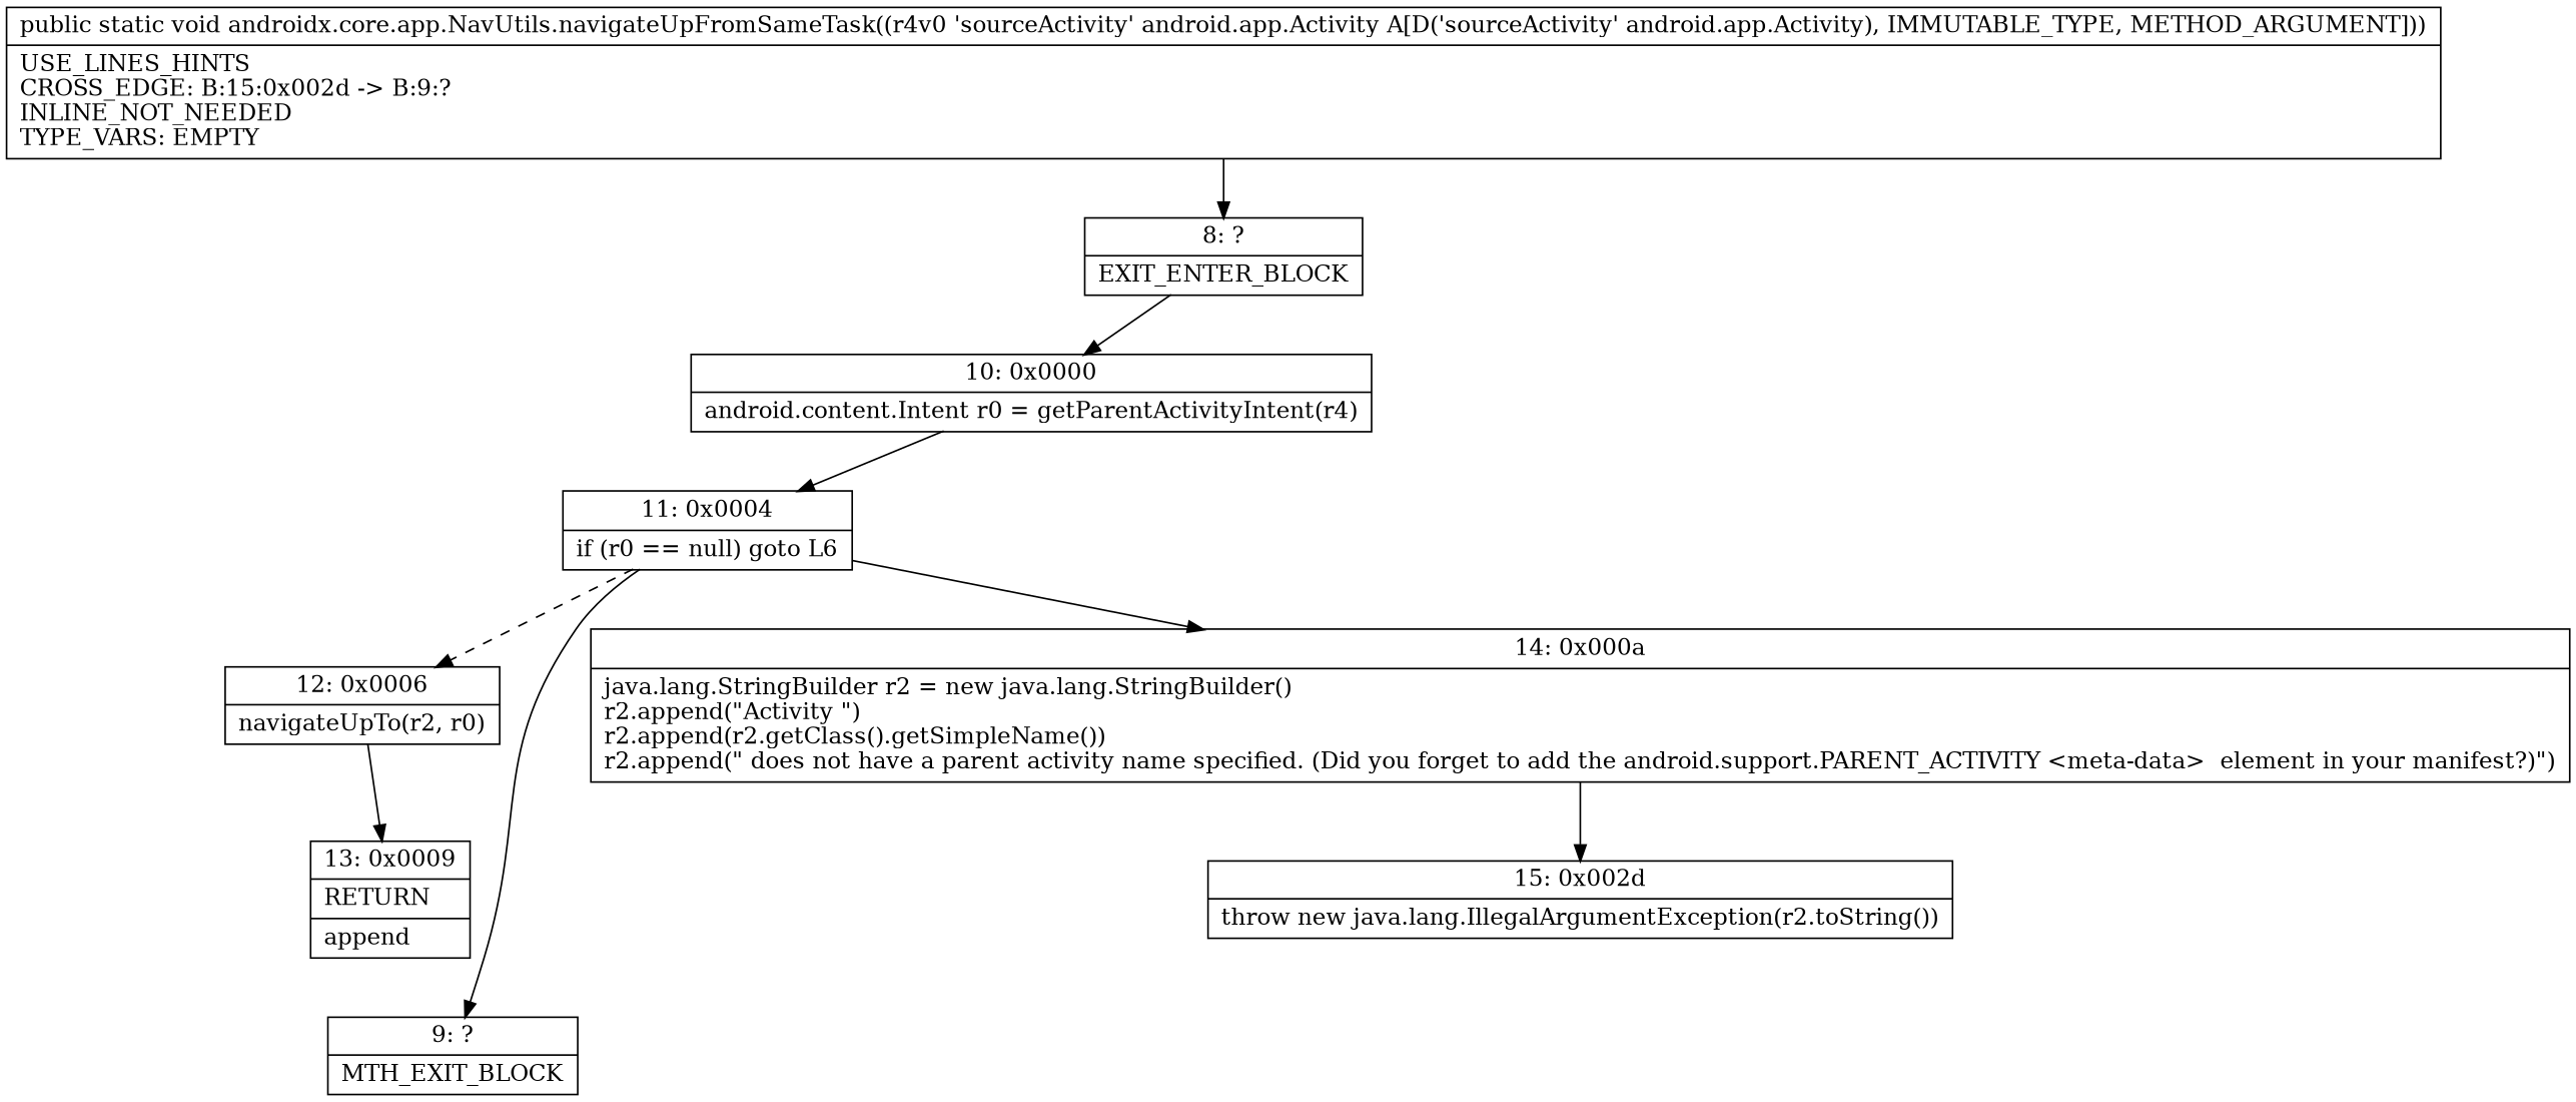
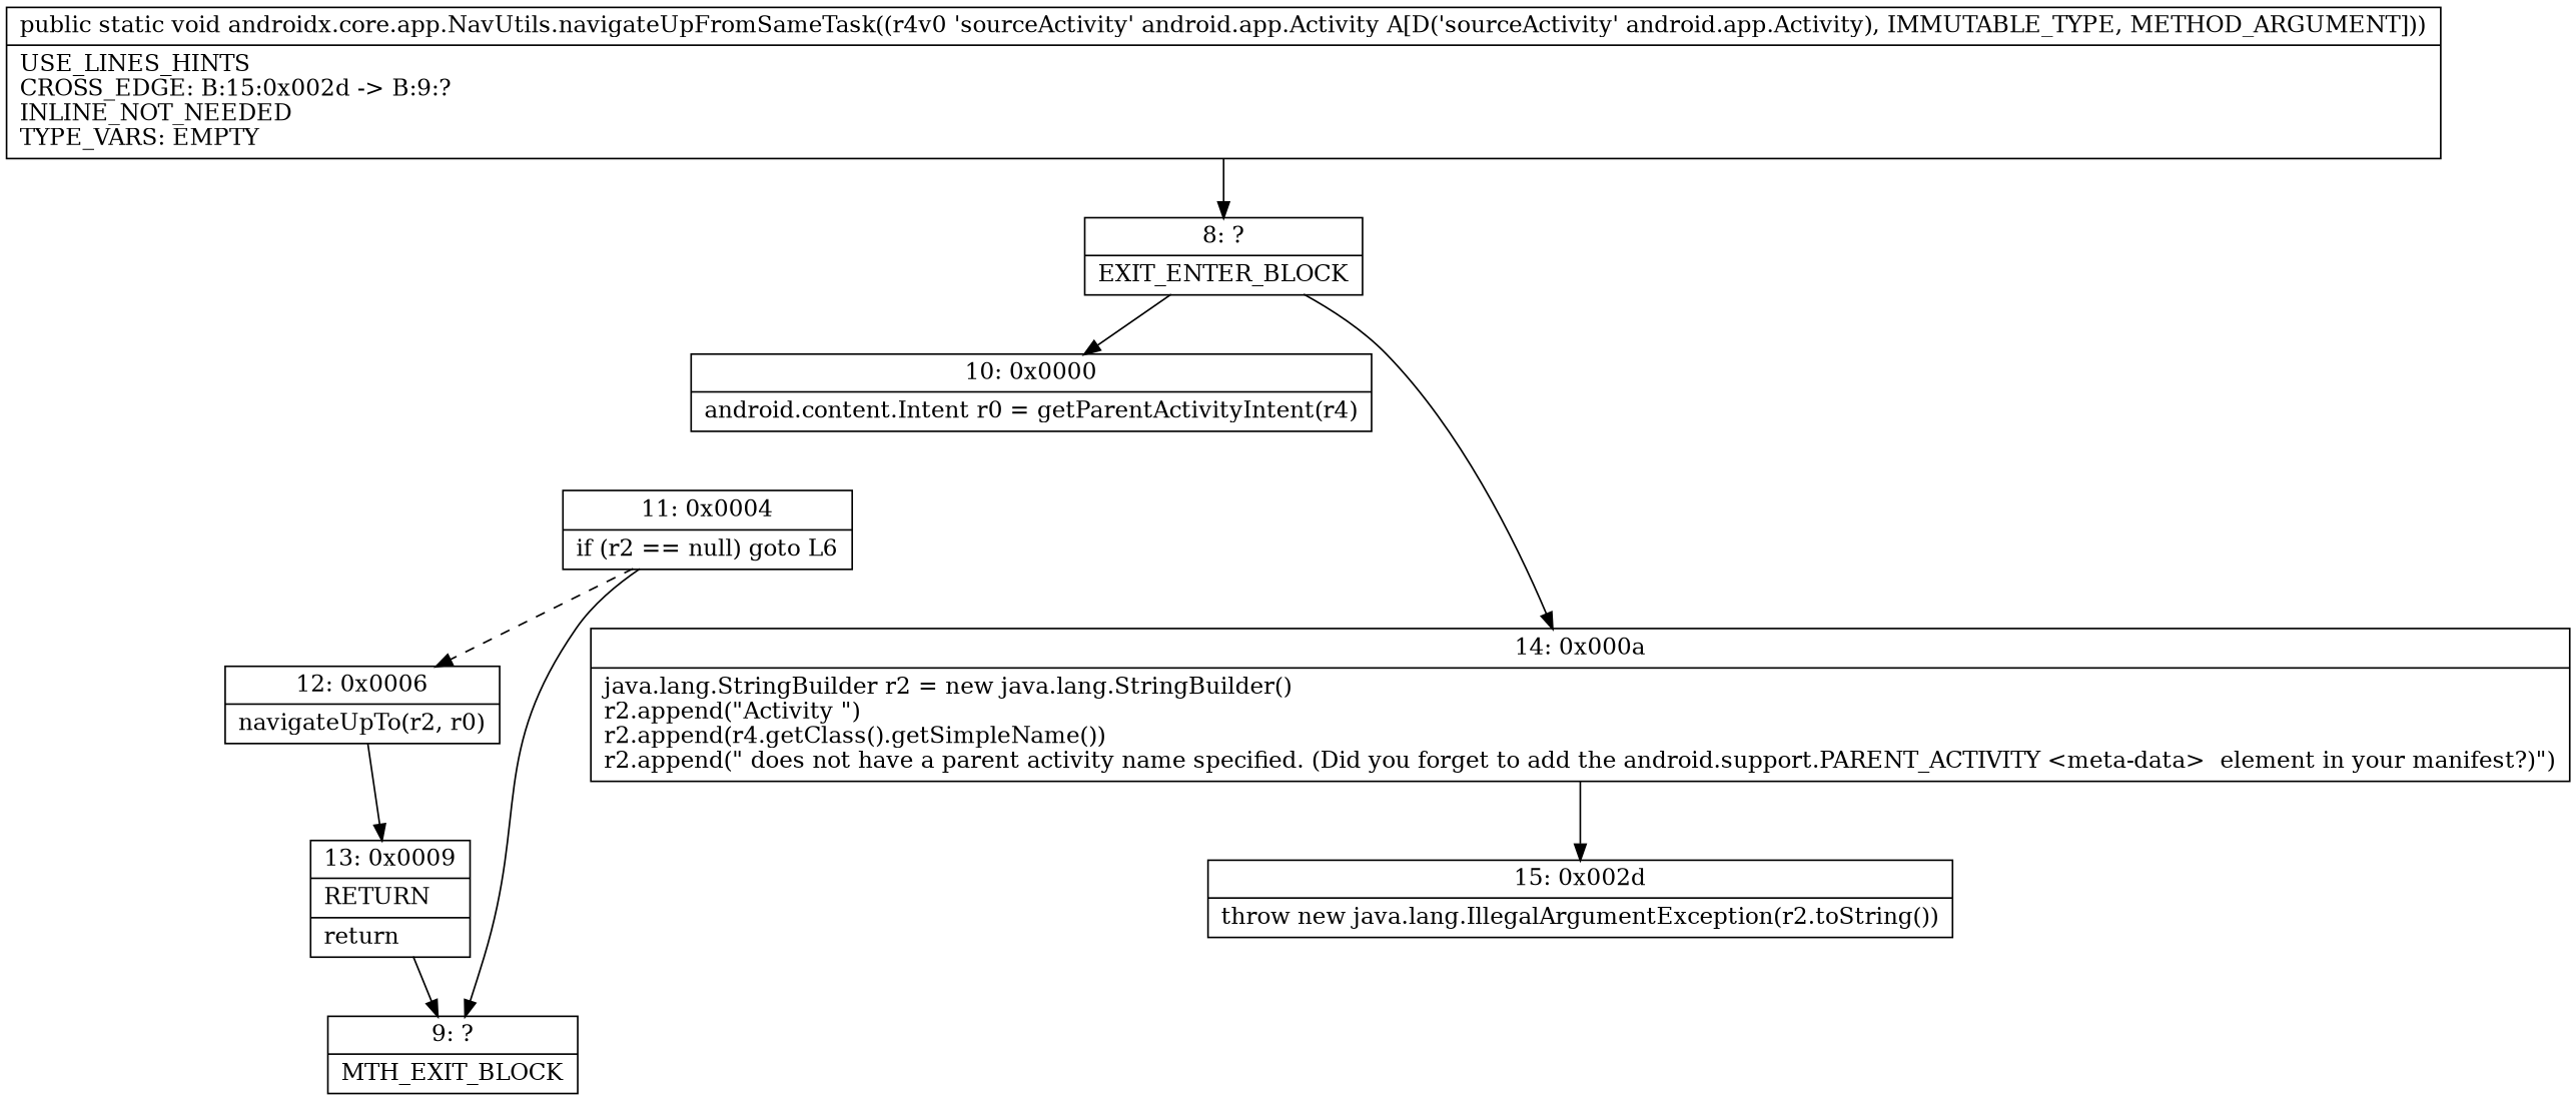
  digraph {
    node [shape=record]
    n1 [label="{8\:\ ?|EXIT_ENTER_BLOCK\l}"]
    n2 [label="{10\:\ 0x0000|android.content.Intent r0 = getParentActivityIntent(r4)\l}"]
-   n3 [label="{11\:\ 0x0004|if (r0 == null) goto L6\l}"]
+   n3 [label="{11\:\ 0x0004|if (r2 == null) goto L6\l}"]
    n4 [label="{12\:\ 0x0006|navigateUpTo(r2, r0)\l}"]
-   n5 [label="{14\:\ 0x000a|java.lang.StringBuilder r2 = new java.lang.StringBuilder()\lr2.append(\"Activity \")\lr2.append(r2.getClass().getSimpleName())\lr2.append(\" does not have a parent activity name specified. (Did you forget to add the android.support.PARENT_ACTIVITY \<meta\-data\>  element in your manifest?)\")\l}"]
+   n5 [label="{14\:\ 0x000a|java.lang.StringBuilder r2 = new java.lang.StringBuilder()\lr2.append(\"Activity \")\lr2.append(r4.getClass().getSimpleName())\lr2.append(\" does not have a parent activity name specified. (Did you forget to add the android.support.PARENT_ACTIVITY \<meta\-data\>  element in your manifest?)\")\l}"]
    n6 [label="{9\:\ ?|MTH_EXIT_BLOCK\l}"]
-   n7 [label="{13\:\ 0x0009|RETURN\l|append\l}"]
+   n7 [label="{13\:\ 0x0009|RETURN\l|return\l}"]
    n8 [label="{15\:\ 0x002d|throw new java.lang.IllegalArgumentException(r2.toString())\l}"]
    n9 [label="{public static void androidx.core.app.NavUtils.navigateUpFromSameTask((r4v0 'sourceActivity' android.app.Activity A[D('sourceActivity' android.app.Activity), IMMUTABLE_TYPE, METHOD_ARGUMENT]))  | USE_LINES_HINTS\lCROSS_EDGE: B:15:0x002d \-\> B:9:?\lINLINE_NOT_NEEDED\lTYPE_VARS: EMPTY\l}"]
    n1 -> n2
-   n2 -> n3
    n3 -> n4 [style=dashed]
-   n3 -> n5
+   n1 -> n5
    n3 -> n6
    n4 -> n7
    n5 -> n8
+   n7 -> n6
    n9 -> n1
  }
